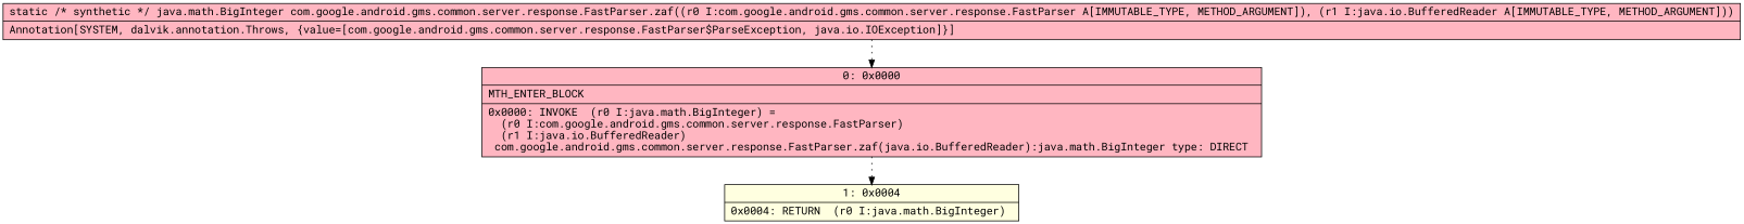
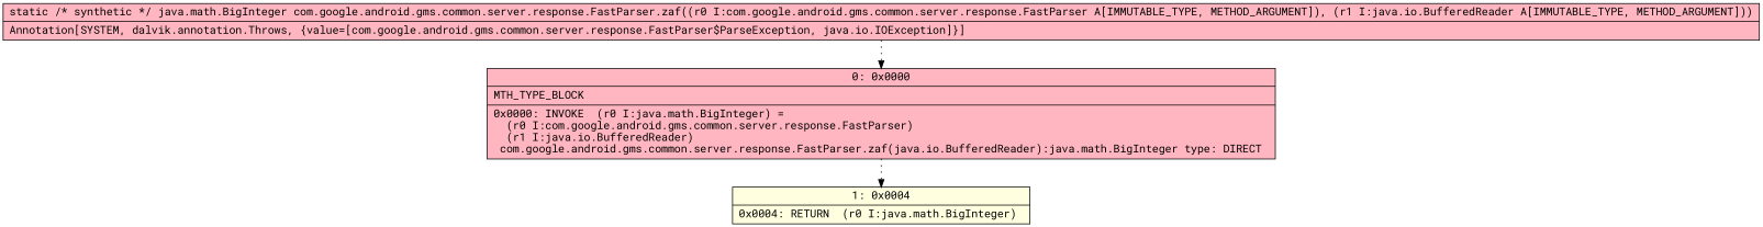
  digraph {
    fontname="Roboto Mono"
    node [shape=record style=filled fillcolor=lightpink fontname="Roboto Mono"]
    edge [style=dotted arrowhead=normal fontname="Roboto Mono"]
-   n1 [label="{0\:\ 0x0000|MTH_ENTER_BLOCK\l|0x0000: INVOKE  (r0 I:java.math.BigInteger) = \l  (r0 I:com.google.android.gms.common.server.response.FastParser)\l  (r1 I:java.io.BufferedReader)\l com.google.android.gms.common.server.response.FastParser.zaf(java.io.BufferedReader):java.math.BigInteger type: DIRECT \l}"]
+   n1 [label="{0\:\ 0x0000|MTH_TYPE_BLOCK\l|0x0000: INVOKE  (r0 I:java.math.BigInteger) = \l  (r0 I:com.google.android.gms.common.server.response.FastParser)\l  (r1 I:java.io.BufferedReader)\l com.google.android.gms.common.server.response.FastParser.zaf(java.io.BufferedReader):java.math.BigInteger type: DIRECT \l}"]
    n2 [label="{1\:\ 0x0004|0x0004: RETURN  (r0 I:java.math.BigInteger) \l}" fillcolor=lightyellow]
    n3 [label="{static \/* synthetic *\/ java.math.BigInteger com.google.android.gms.common.server.response.FastParser.zaf((r0 I:com.google.android.gms.common.server.response.FastParser A[IMMUTABLE_TYPE, METHOD_ARGUMENT]), (r1 I:java.io.BufferedReader A[IMMUTABLE_TYPE, METHOD_ARGUMENT]))  | Annotation[SYSTEM, dalvik.annotation.Throws, \{value=[com.google.android.gms.common.server.response.FastParser$ParseException, java.io.IOException]\}]\l}"]
    n1 -> n2
    n3 -> n1
  }
